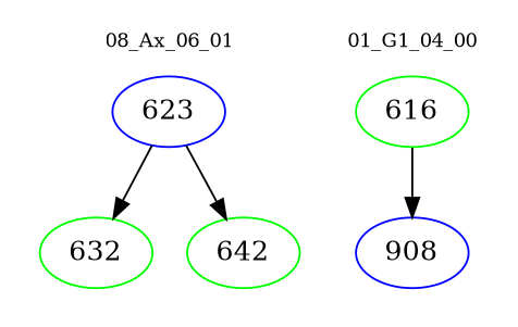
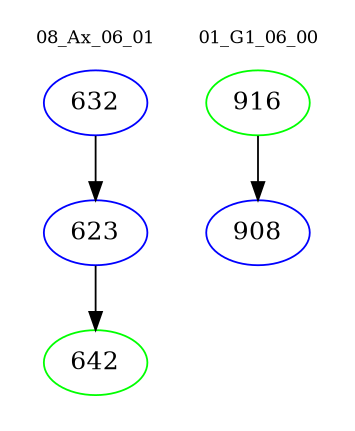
  digraph {
    node [color=green]
    edge [color=black]
-   n1 [label=632]
+   n1 [color=blue label=632]
    n2 [color=blue label=623]
    n3 [label=642]
-   n4 [label=616]
+   n4 [label=916]
    n5 [color=blue label=908]
    subgraph cluster_1 {
      color=white
      fontsize=10
      label="08_Ax_06_01"
      n1
      n2
      n3
    }
    subgraph cluster_2 {
      color=white
      fontsize=10
-     label="01_G1_04_00"
+     label="01_G1_06_00"
      n4
      n5
    }
-   n2 -> n1
+   n1 -> n2
    n2 -> n3
    n4 -> n5
  }
